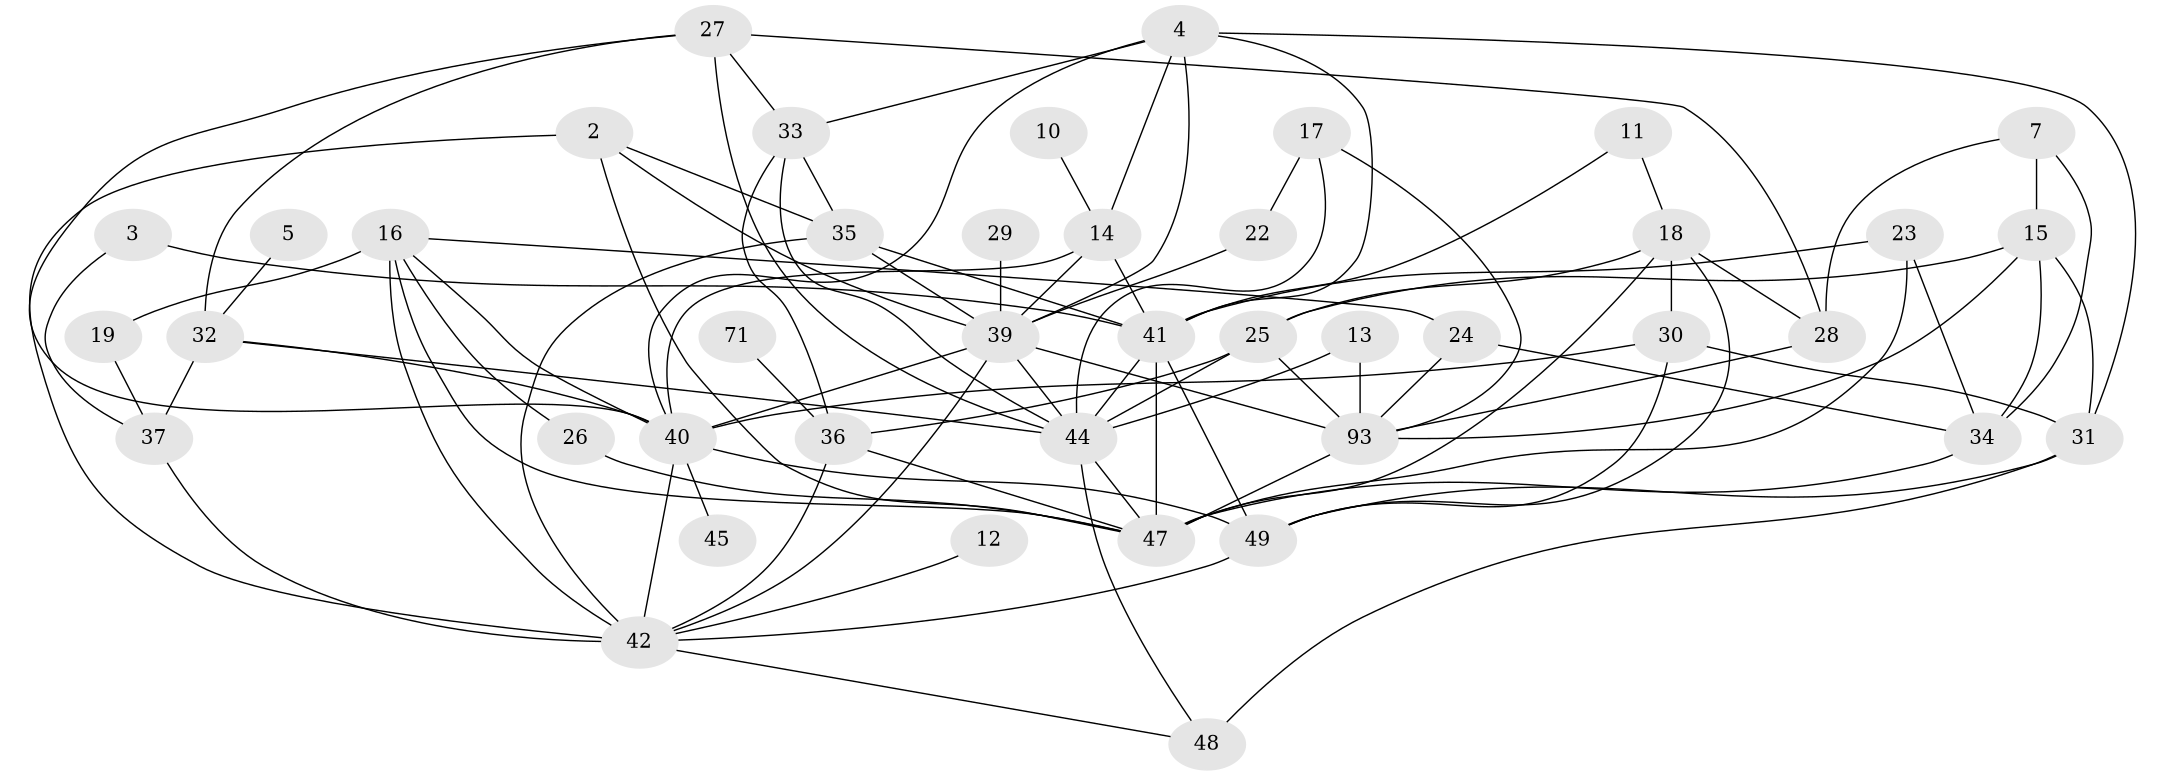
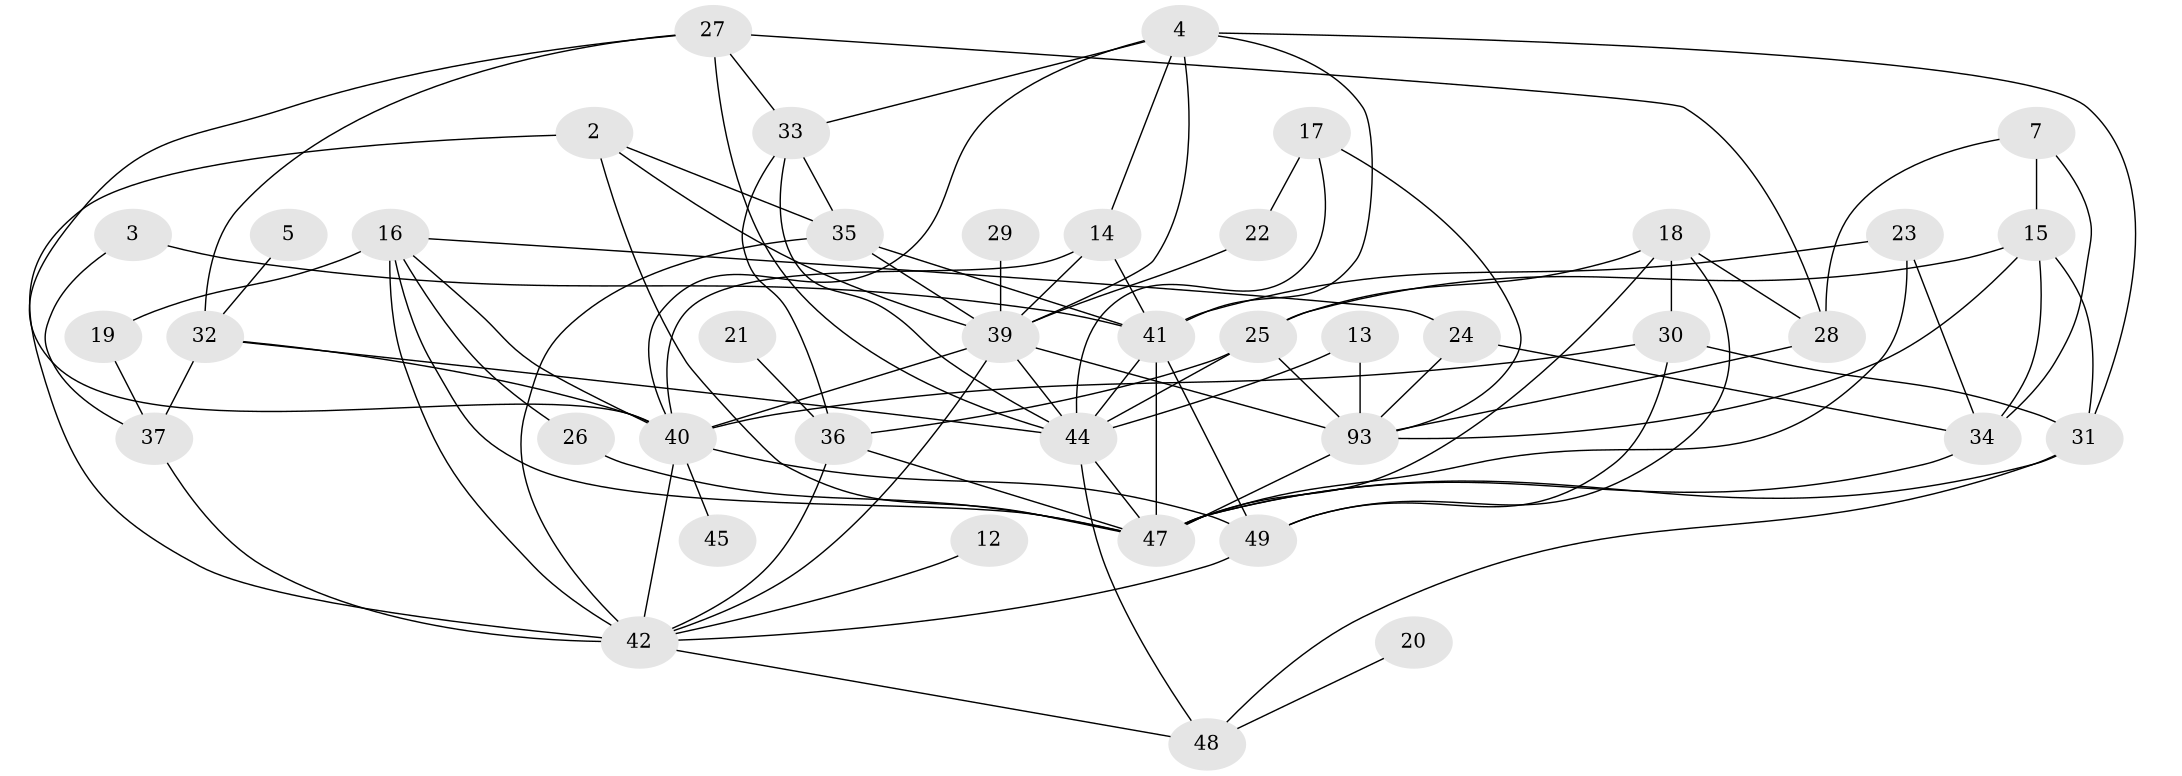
  graph {
    node [color=gray90 style=filled]
    edge [weight=1.0]
    2
    35
    39
    42
    47
    41
    40
    n8 [label=93]
    44
    48
    3
    37
    49
    4
    14
    31
    33
    36
    45
    5
    32
    7
    15
    28
    34
    25
-   10
-   11
    18
    30
    12
    13
    16
    19
    24
    26
    17
    22
-   21 [label=71]
+   20
+   21
    23
    27
    29
    2 -- 35
    2 -- 39
    2 -- 42
    2 -- 47
    35 -- 39
    35 -- 42 [weight=2.0]
    35 -- 41
    39 -- 42
    39 -- 40 [weight=2.0]
    39 -- n8
    39 -- 44
    42 -- 48
    41 -- 47 [weight=2.0]
    41 -- 44
    41 -- 49
    40 -- 42
    40 -- 49
    40 -- 45
    n8 -- 47 [weight=2.0]
    44 -- 47
    44 -- 48
    3 -- 41
    3 -- 37
    37 -- 42
    49 -- 42
    4 -- 39
    4 -- 41 [weight=2.0]
    4 -- 40
    4 -- 14
    4 -- 31
    4 -- 33
    14 -- 39
    14 -- 41
    14 -- 40
-   31 -- 49
+   31 -- 47
    31 -- 48
    33 -- 35
    33 -- 44
    33 -- 36
    36 -- 42
    36 -- 47
    5 -- 32
    32 -- 40
    32 -- 44
    32 -- 37
    7 -- 15
    7 -- 28
    7 -- 34
    15 -- n8
    15 -- 31
    15 -- 34
    15 -- 25
    28 -- n8
    34 -- 47
    25 -- n8
    25 -- 44 [weight=2.0]
    25 -- 36
-   10 -- 14
-   11 -- 41
-   11 -- 18
    18 -- 47
    18 -- 49
    18 -- 28
    18 -- 25
    18 -- 30
    30 -- 40
    30 -- 49
    30 -- 31
    12 -- 42
    13 -- n8
    13 -- 44
    16 -- 42
    16 -- 47
    16 -- 40
    16 -- 19
    16 -- 24
    16 -- 26
    19 -- 37
    24 -- n8
    24 -- 34
    26 -- 47
    17 -- n8
    17 -- 44
    17 -- 22
    22 -- 39
+   20 -- 48
    21 -- 36
    23 -- 47
    23 -- 41
    23 -- 34
    27 -- 40
    27 -- 44
    27 -- 33
    27 -- 32
    27 -- 28
    29 -- 39
  }
